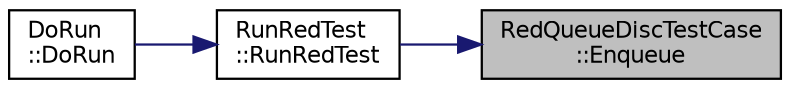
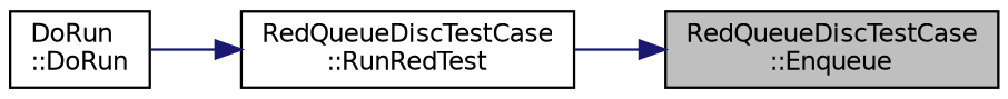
  digraph {
    rankdir=RL
    node [color=black fillcolor=white fontname=Helvetica fontsize=10 shape=record style=filled]
    edge [color=midnightblue dir=back fontname=Helvetica fontsize=10 labelfontname=Helvetica labelfontsize=10 style=solid]
    n1 [fillcolor=grey75 fontcolor=black height=0.2 label="RedQueueDiscTestCase\l::Enqueue" width=0.4]
-   n2 [height=0.2 label="RunRedTest\l::RunRedTest" width=0.4]
+   n2 [height=0.2 label="RedQueueDiscTestCase\l::RunRedTest" width=0.4]
    n3 [height=0.2 label="DoRun\l::DoRun" width=0.4]
    n1 -> n2
    n2 -> n3
  }
